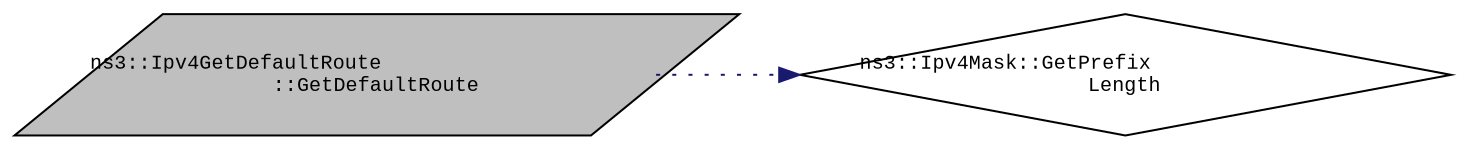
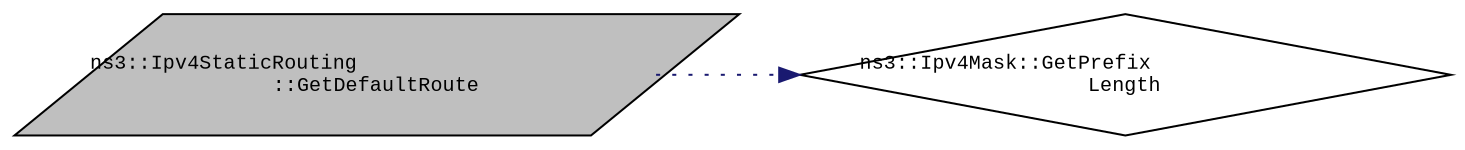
  digraph {
    rankdir=LR
    fontname="Liberation Mono"
    node [color=black fontname="Liberation Mono" fontsize=10 style=filled]
-   n1 [fillcolor=grey75 fontcolor=black height=0.2 label="ns3::Ipv4GetDefaultRoute\l::GetDefaultRoute" shape=parallelogram width=0.4]
+   n1 [fillcolor=grey75 fontcolor=black height=0.2 label="ns3::Ipv4StaticRouting\l::GetDefaultRoute" shape=parallelogram width=0.4]
    n2 [fillcolor=white height=0.2 label="ns3::Ipv4Mask::GetPrefix\lLength" shape=diamond width=0.4]
    n1 -> n2 [color=midnightblue fontname="Liberation Mono" fontsize=10 labelfontname=Helvetica labelfontsize=10 style=dotted]
  }
